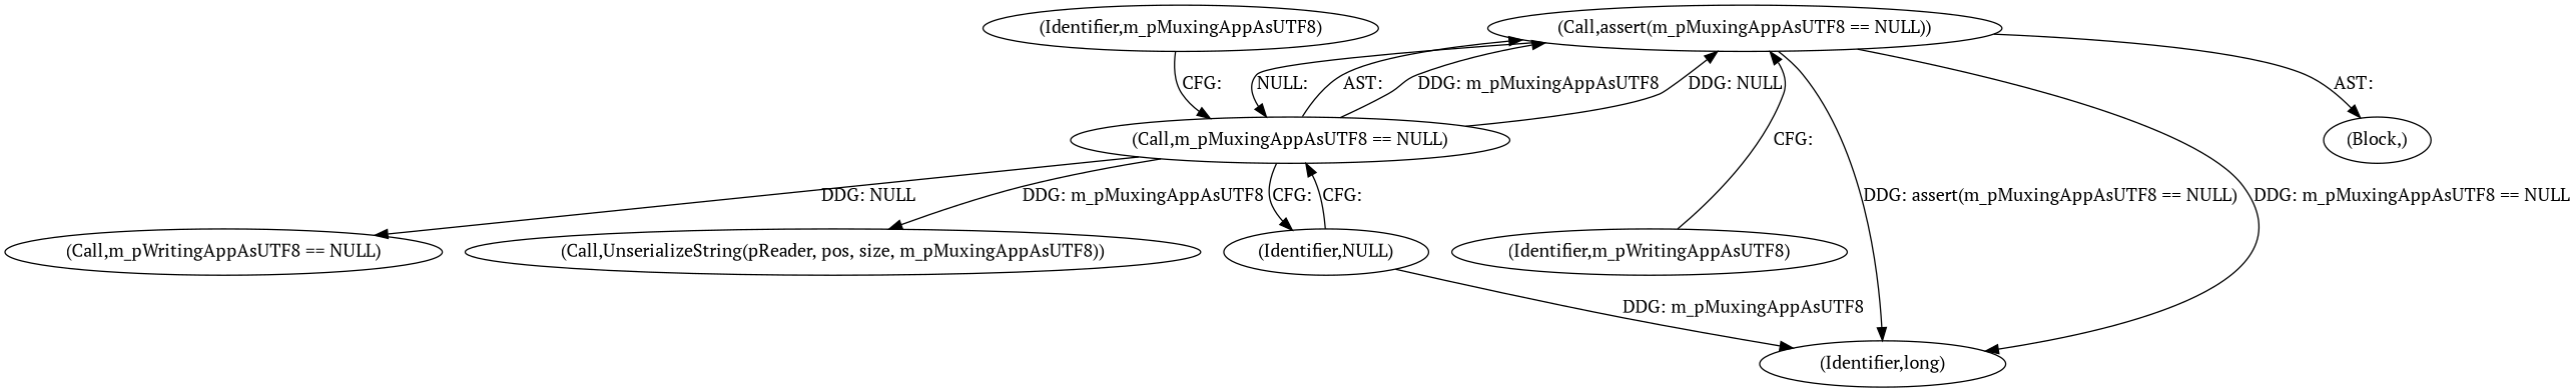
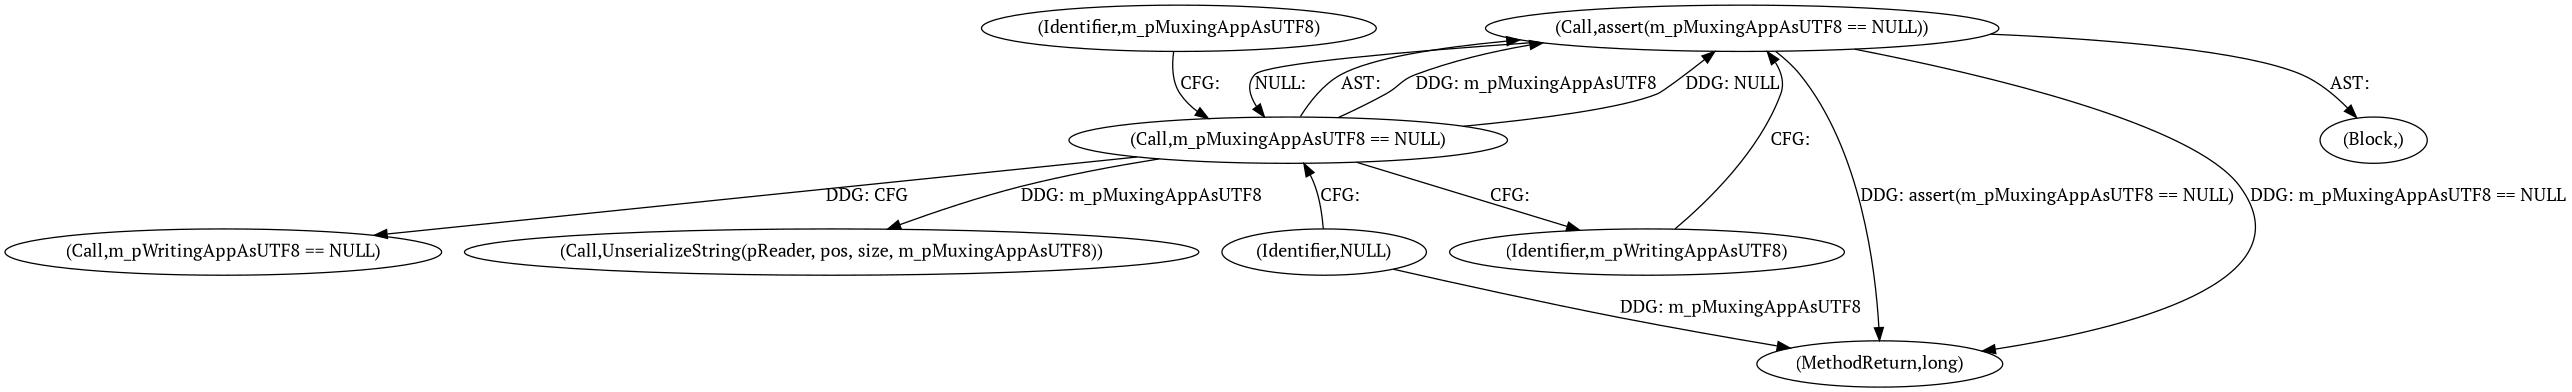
  digraph {
    fontname="PT Serif"
    node [fontname="PT Serif"]
    edge [fontname="PT Serif"]
    n1 [label="(Call,assert(m_pMuxingAppAsUTF8 == NULL))"]
    n2 [label="(Call,m_pMuxingAppAsUTF8 == NULL)"]
    n3 [label="(Block,)"]
-   n4 [label="(Identifier,long)"]
+   n4 [label="(MethodReturn,long)"]
    n5 [label="(Call,UnserializeString(pReader, pos, size, m_pMuxingAppAsUTF8))"]
    n6 [label="(Identifier,NULL)"]
    n7 [label="(Call,m_pWritingAppAsUTF8 == NULL)"]
    n8 [label="(Identifier,m_pMuxingAppAsUTF8)"]
    n9 [label="(Identifier,m_pWritingAppAsUTF8)"]
    n1 -> n2 [label="NULL: "]
    n1 -> n3 [label="AST: "]
    n1 -> n4 [label="DDG: assert(m_pMuxingAppAsUTF8 == NULL)"]
    n1 -> n4 [label="DDG: m_pMuxingAppAsUTF8 == NULL"]
    n2 -> n1 [label="AST: "]
    n2 -> n1 [label="DDG: m_pMuxingAppAsUTF8"]
    n2 -> n1 [label="DDG: NULL"]
    n2 -> n5 [label="DDG: m_pMuxingAppAsUTF8"]
-   n2 -> n6 [label="CFG: "]
-   n2 -> n7 [label="DDG: NULL"]
+   n2 -> n9 [label="CFG: "]
+   n2 -> n7 [label="DDG: CFG"]
    n6 -> n2 [label="CFG: "]
    n6 -> n4 [label="DDG: m_pMuxingAppAsUTF8"]
    n8 -> n2 [label="CFG: "]
    n9 -> n1 [label="CFG: "]
  }
